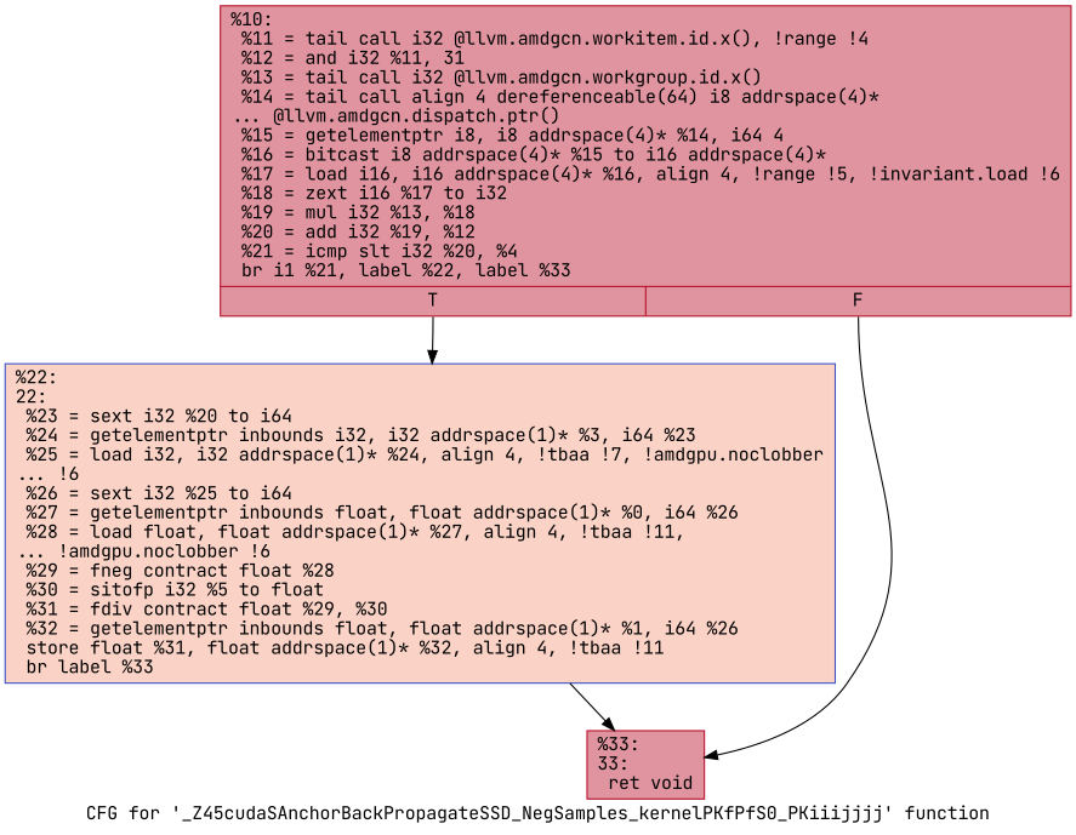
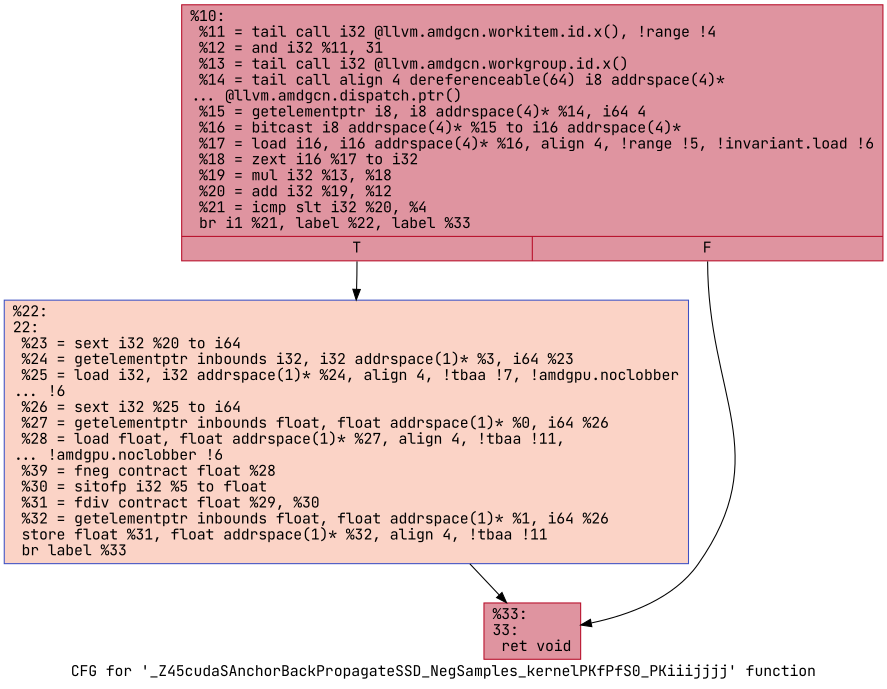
  digraph {
    label="CFG for '_Z45cudaSAnchorBackPropagateSSD_NegSamples_kernelPKfPfS0_PKiiijjjj' function"
    fontname="JetBrains Mono"
    node [color="#b70d28ff" fillcolor="#b70d2870" shape=record style=filled fontname="JetBrains Mono"]
    edge [fontname="JetBrains Mono"]
    n1 [label="{%10:\l  %11 = tail call i32 @llvm.amdgcn.workitem.id.x(), !range !4\l  %12 = and i32 %11, 31\l  %13 = tail call i32 @llvm.amdgcn.workgroup.id.x()\l  %14 = tail call align 4 dereferenceable(64) i8 addrspace(4)*\l... @llvm.amdgcn.dispatch.ptr()\l  %15 = getelementptr i8, i8 addrspace(4)* %14, i64 4\l  %16 = bitcast i8 addrspace(4)* %15 to i16 addrspace(4)*\l  %17 = load i16, i16 addrspace(4)* %16, align 4, !range !5, !invariant.load !6\l  %18 = zext i16 %17 to i32\l  %19 = mul i32 %13, %18\l  %20 = add i32 %19, %12\l  %21 = icmp slt i32 %20, %4\l  br i1 %21, label %22, label %33\l|{<s0>T|<s1>F}}"]
-   n2 [color="#3d50c3ff" fillcolor="#f59c7d70" label="{%22:\l22:                                               \l  %23 = sext i32 %20 to i64\l  %24 = getelementptr inbounds i32, i32 addrspace(1)* %3, i64 %23\l  %25 = load i32, i32 addrspace(1)* %24, align 4, !tbaa !7, !amdgpu.noclobber\l... !6\l  %26 = sext i32 %25 to i64\l  %27 = getelementptr inbounds float, float addrspace(1)* %0, i64 %26\l  %28 = load float, float addrspace(1)* %27, align 4, !tbaa !11,\l... !amdgpu.noclobber !6\l  %29 = fneg contract float %28\l  %30 = sitofp i32 %5 to float\l  %31 = fdiv contract float %29, %30\l  %32 = getelementptr inbounds float, float addrspace(1)* %1, i64 %26\l  store float %31, float addrspace(1)* %32, align 4, !tbaa !11\l  br label %33\l}"]
+   n2 [color="#3d50c3ff" fillcolor="#f59c7d70" label="{%22:\l22:                                               \l  %23 = sext i32 %20 to i64\l  %24 = getelementptr inbounds i32, i32 addrspace(1)* %3, i64 %23\l  %25 = load i32, i32 addrspace(1)* %24, align 4, !tbaa !7, !amdgpu.noclobber\l... !6\l  %26 = sext i32 %25 to i64\l  %27 = getelementptr inbounds float, float addrspace(1)* %0, i64 %26\l  %28 = load float, float addrspace(1)* %27, align 4, !tbaa !11,\l... !amdgpu.noclobber !6\l  %39 = fneg contract float %28\l  %30 = sitofp i32 %5 to float\l  %31 = fdiv contract float %29, %30\l  %32 = getelementptr inbounds float, float addrspace(1)* %1, i64 %26\l  store float %31, float addrspace(1)* %32, align 4, !tbaa !11\l  br label %33\l}"]
    n3 [label="{%33:\l33:                                               \l  ret void\l}"]
    n1 -> n2 [tailport=s0]
    n1 -> n3 [tailport=s1]
    n2 -> n3
  }
